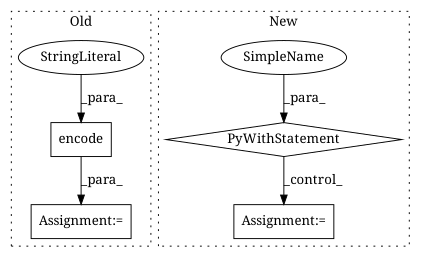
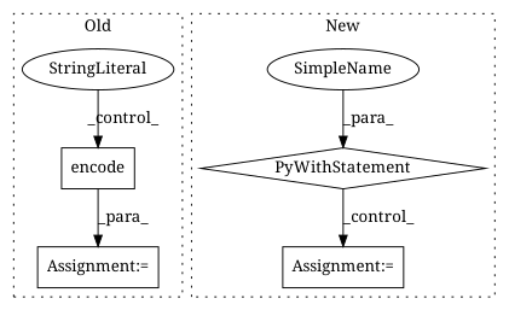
  digraph {
    fontname="Noto Serif"
    node [a=7 fontname="Noto Serif" l=1 shape=box]
    edge [fontname="Noto Serif"]
    n1 [a=32 l="7,1" label=encode s="1836,1850"]
    n2 [a=45 l=7 label=StringLiteral s=1843 shape=ellipse]
    n3 [label="Assignment:=" s=1781]
    n4 [a=104 l="10,2" label=PyWithStatement s="1057,1080" shape=diamond]
    n5 [label="Assignment:=" s=1444]
    n6 [a=42 label=SimpleName shape=ellipse l=""]
    subgraph cluster_1 {
      label=Old
      style=dotted
      n1
      n2
      n3
    }
    subgraph cluster_2 {
      label=New
      style=dotted
      n4
      n5
      n6
    }
    n1 -> n3 [label=_para_]
-   n2 -> n1 [label=_para_]
+   n2 -> n1 [label=_control_]
    n4 -> n5 [label=_control_]
    n6 -> n4 [label=_para_]
  }
